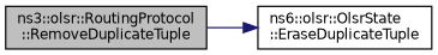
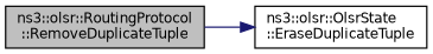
  digraph {
    rankdir=LR
    node [color=black fontname=Helvetica fontsize=10 shape=record style=filled]
    n1 [fillcolor=grey75 fontcolor=black height=0.2 label="ns3::olsr::RoutingProtocol\l::RemoveDuplicateTuple" width=0.4]
-   n2 [fillcolor=white height=0.2 label="ns6::olsr::OlsrState\l::EraseDuplicateTuple" width=0.4]
+   n2 [fillcolor=white height=0.2 label="ns3::olsr::OlsrState\l::EraseDuplicateTuple" width=0.4]
    n1 -> n2 [color=midnightblue fontname=Helvetica fontsize=10 labelfontname=Helvetica labelfontsize=10 style=solid]
  }
